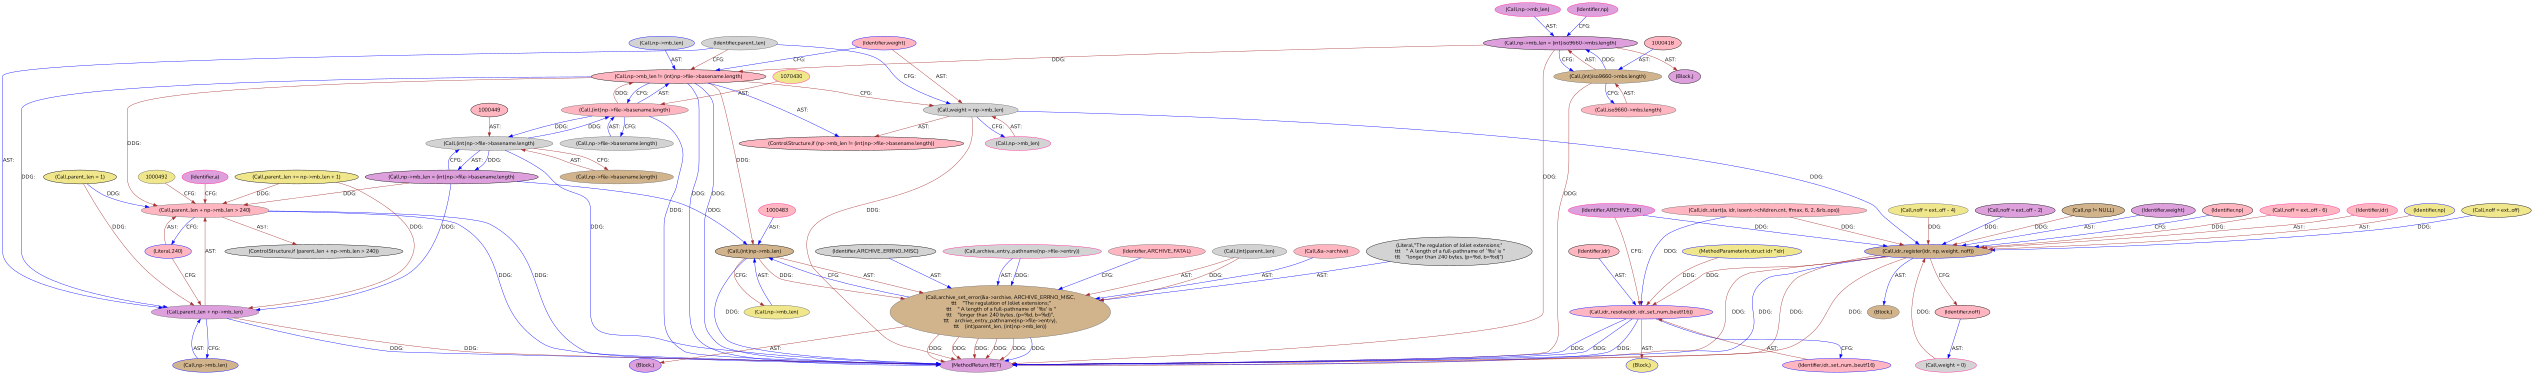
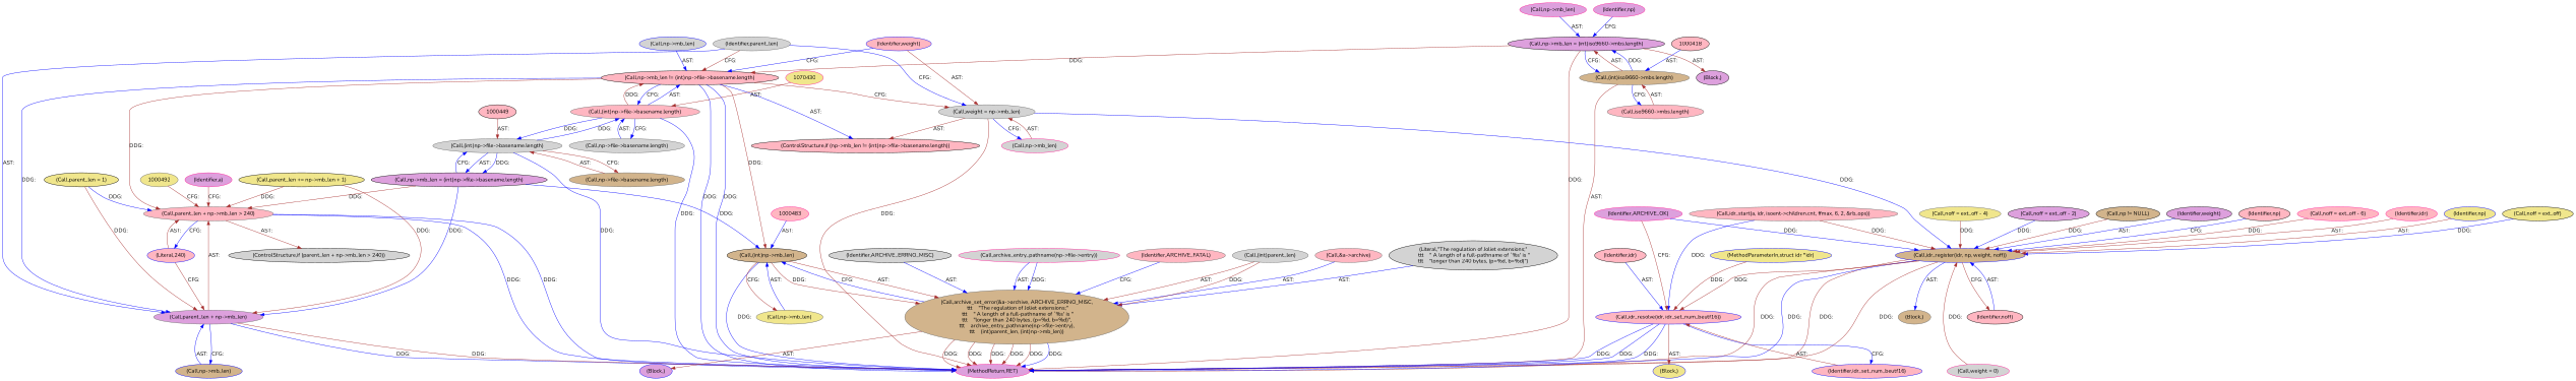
  digraph {
    fontname=Nunito
    node [color=black fillcolor=lightpink fontname=Nunito style=filled]
    edge [color=blue fontname=Nunito]
    n1 [label="(Call,np->mb_len != (int)np->file->basename.length)"]
    n2 [color=gray40 label="(Call,(int)np->file->basename.length)"]
    n3 [color=gray40 fillcolor=lightgrey label="(Call,weight = np->mb_len)"]
    n4 [color=gray40 label="(Call,parent_len + np->mb_len > 240)"]
    n5 [color=gray40 fillcolor=plum label="(Call,parent_len + np->mb_len)"]
    n6 [fillcolor=tan label="(Call,(int)np->mb_len)"]
-   n7 [color=gray40 fillcolor=plum label="(MethodReturn,RET)"]
+   n7 [color=deeppink fillcolor=plum label="(MethodReturn,RET)"]
    n8 [label="(ControlStructure,if (np->mb_len != (int)np->file->basename.length))"]
    n9 [color=gray40 fillcolor=lightgrey label="(Call,(int)np->file->basename.length)"]
    n10 [color=gray40 fillcolor=lightgrey label="(Call,np->file->basename.length)"]
    n11 [color=blue fillcolor=tan label="(Call,idr_register(idr, np, weight, noff))"]
    n12 [color=deeppink fillcolor=lightgrey label="(Call,np->mb_len)"]
    n13 [fillcolor=lightgrey label="(ControlStructure,if (parent_len + np->mb_len > 240))"]
    n14 [color=blue label="(Literal,240)"]
    n15 [color=blue fillcolor=tan label="(Call,np->mb_len)"]
    n16 [color=gray40 fillcolor=tan label="(Call,archive_set_error(&a->archive, ARCHIVE_ERRNO_MISC,\n \t\t\t    \"The regulation of Joliet extensions;\"\n \t\t\t    \" A length of a full-pathname of `%s' is \"\n\t\t\t    \"longer than 240 bytes, (p=%d, b=%d)\",\n\t\t\t    archive_entry_pathname(np->file->entry),\n\t\t\t    (int)parent_len, (int)np->mb_len))"]
    n17 [color=gray40 fillcolor=khaki label="(Call,np->mb_len)"]
    n18 [fillcolor=plum label="(Call,np->mb_len = (int)iso9660->mbs.length)"]
    n19 [color=gray40 fillcolor=tan label="(Call,(int)iso9660->mbs.length)"]
    n20 [fillcolor=plum label="(Block,)"]
    n21 [color=gray40 label="(Call,iso9660->mbs.length)"]
    n22 [fillcolor=plum label="(Call,np->mb_len = (int)np->file->basename.length)"]
    n23 [color=gray40 fillcolor=tan label="(Call,np->file->basename.length)"]
    n24 [color=blue label="(Call,idr_resolve(idr, idr_set_num_beutf16))"]
    n25 [color=gray40 fillcolor=tan label="(Block,)"]
    n26 [label="(Identifier,noff)"]
    n27 [color=blue fillcolor=khaki label="(Block,)"]
    n28 [color=blue label="(Identifier,idr_set_num_beutf16)"]
    n29 [color=blue fillcolor=plum label="(Block,)"]
    n30 [fillcolor=khaki label="(Call,noff = ext_off)"]
    n31 [color=blue fillcolor=khaki label="(MethodParameterIn,struct idr *idr)"]
    n32 [color=deeppink label="(Call,noff = ext_off - 6)"]
    n33 [color=deeppink label="(Identifier,idr)"]
    n34 [color=deeppink fillcolor=plum label="(Identifier,a)"]
    n35 [color=deeppink fillcolor=lightgrey label="(Call,weight = 0)"]
    n36 [color=gray40 label="(Call,&a->archive)"]
    n37 [color=deeppink fillcolor=plum label="(Call,np->mb_len)"]
    n38 [color=blue label="(Identifier,weight)"]
    n39 [fillcolor=lightgrey label="(Literal,\"The regulation of Joliet extensions;\"\n \t\t\t    \" A length of a full-pathname of `%s' is \"\n\t\t\t    \"longer than 240 bytes, (p=%d, b=%d)\")"]
    n40 [fillcolor=khaki label="(Call,parent_len += np->mb_len + 1)"]
    n41 [color=blue fillcolor=khaki label="(Identifier,np)"]
    n42 [color=gray40 label="(Call,idr_start(a, idr, isoent->children.cnt, ffmax, 6, 2, &rb_ops))"]
    n43 [color=deeppink fillcolor=plum label="(Identifier,ARCHIVE_OK)"]
    n44 [fillcolor=khaki label="(Call,parent_len = 1)"]
    n45 [color=gray40 fillcolor=lightgrey label="(Identifier,parent_len)"]
    n46 [color=gray40 fillcolor=khaki label="(Call,noff = ext_off - 4)"]
    n47 [fillcolor=plum label="(Call,noff = ext_off - 2)"]
    n48 [color=deeppink fillcolor=plum label="(Identifier,np)"]
    n49 [fillcolor=lightgrey label="(Identifier,ARCHIVE_ERRNO_MISC)"]
    n50 [fillcolor=tan label="(Call,np != NULL)"]
    n51 [label="(Identifier,idr)"]
    n52 [color=deeppink fillcolor=lightgrey label="(Call,archive_entry_pathname(np->file->entry))"]
    n53 [fillcolor=plum label="(Identifier,weight)"]
    n54 [label="(Identifier,np)"]
    n55 [color=gray40 label="(Identifier,ARCHIVE_FATAL)"]
    n56 [color=blue fillcolor=lightgrey label="(Call,np->mb_len)"]
    n57 [color=gray40 fillcolor=lightgrey label="(Call,(int)parent_len)"]
    1000418
    n59 [color=deeppink fillcolor=khaki label=1070430]
    1000449
    1000492 [color=gray40 fillcolor=khaki]
    1000483 [color=deeppink]
    n1 -> n2 [label="CFG: "]
    n1 -> n3 [color=brown label="CFG: "]
    n1 -> n4 [color=brown label="DDG: "]
    n1 -> n5 [label="DDG: "]
    n1 -> n6 [color=brown label="DDG: "]
    n1 -> n7 [label="DDG: "]
    n1 -> n7 [label="DDG: "]
    n1 -> n8 [label="AST: "]
    n2 -> n1 [label="AST: "]
    n2 -> n1 [color=brown label="DDG: "]
    n2 -> n7 [label="DDG: "]
    n2 -> n9 [label="DDG: "]
    n2 -> n10 [label="CFG: "]
    n3 -> n7 [color=brown label="DDG: "]
    n3 -> n8 [color=brown label="AST: "]
    n3 -> n11 [label="DDG: "]
    n3 -> n12 [label="CFG: "]
    n4 -> n7 [label="DDG: "]
    n4 -> n7 [label="DDG: "]
    n4 -> n13 [color=brown label="AST: "]
    n4 -> n14 [label="CFG: "]
    n5 -> n4 [color=brown label="AST: "]
    n5 -> n7 [label="DDG: "]
    n5 -> n7 [color=brown label="DDG: "]
    n5 -> n15 [label="CFG: "]
    n6 -> n7 [label="DDG: "]
    n6 -> n16 [color=brown label="AST: "]
    n6 -> n16 [color=brown label="DDG: "]
    n6 -> n17 [color=brown label="CFG: "]
    n9 -> n2 [label="DDG: "]
    n9 -> n7 [label="DDG: "]
    n9 -> n22 [label="AST: "]
    n9 -> n22 [label="DDG: "]
    n9 -> n23 [color=brown label="CFG: "]
    n10 -> n2 [label="AST: "]
    n11 -> n7 [color=brown label="DDG: "]
    n11 -> n7 [color=brown label="DDG: "]
    n11 -> n7 [color=brown label="DDG: "]
    n11 -> n7 [label="DDG: "]
    n11 -> n24 [color=brown label="DDG: "]
    n11 -> n25 [label="AST: "]
    n11 -> n26 [color=brown label="CFG: "]
    n12 -> n3 [color=brown label="AST: "]
    n14 -> n4 [color=brown label="AST: "]
    n14 -> n5 [color=brown label="CFG: "]
    n15 -> n5 [label="AST: "]
    n16 -> n6 [label="CFG: "]
    n16 -> n7 [color=brown label="DDG: "]
    n16 -> n7 [color=brown label="DDG: "]
    n16 -> n7 [color=brown label="DDG: "]
    n16 -> n7 [label="DDG: "]
    n16 -> n7 [color=brown label="DDG: "]
    n16 -> n7 [color=brown label="DDG: "]
    n16 -> n29 [color=brown label="AST: "]
    n17 -> n6 [label="AST: "]
    n18 -> n1 [color=brown label="DDG: "]
    n18 -> n7 [color=brown label="DDG: "]
    n18 -> n19 [label="CFG: "]
    n18 -> n20 [color=brown label="AST: "]
-   n19 -> n7 [color=brown label="DDG: "]
+   n19 -> n7 [color=brown label="AST: "]
    n19 -> n18 [color=brown label="AST: "]
    n19 -> n18 [label="DDG: "]
    n19 -> n21 [label="CFG: "]
    n21 -> n19 [color=brown label="AST: "]
    n22 -> n4 [color=brown label="DDG: "]
    n22 -> n5 [label="DDG: "]
    n22 -> n6 [label="DDG: "]
    n22 -> n9 [label="CFG: "]
    n23 -> n9 [color=brown label="AST: "]
    n24 -> n7 [label="DDG: "]
    n24 -> n7 [label="DDG: "]
    n24 -> n7 [label="DDG: "]
    n24 -> n27 [color=brown label="AST: "]
    n24 -> n28 [label="CFG: "]
-   n26 -> n35 [label="AST: "]
+   n26 -> n11 [label="AST: "]
    n28 -> n24 [color=brown label="AST: "]
    n30 -> n11 [label="DDG: "]
    n31 -> n24 [color=brown label="DDG: "]
    n32 -> n11 [color=brown label="DDG: "]
    n33 -> n11 [color=brown label="AST: "]
    n34 -> n4 [color=brown label="CFG: "]
    n35 -> n11 [color=brown label="DDG: "]
    n36 -> n16 [label="AST: "]
    n37 -> n18 [label="AST: "]
    n38 -> n1 [label="CFG: "]
    n38 -> n3 [color=brown label="AST: "]
    n39 -> n16 [label="AST: "]
    n40 -> n4 [color=brown label="DDG: "]
    n40 -> n5 [color=brown label="DDG: "]
    n41 -> n11 [color=brown label="AST: "]
    n42 -> n11 [color=brown label="DDG: "]
    n42 -> n24 [label="DDG: "]
    n43 -> n11 [label="DDG: "]
    n43 -> n24 [color=brown label="CFG: "]
    n44 -> n4 [label="DDG: "]
    n44 -> n5 [color=brown label="DDG: "]
    n45 -> n1 [color=brown label="CFG: "]
    n45 -> n3 [label="CFG: "]
    n45 -> n5 [label="AST: "]
    n46 -> n11 [color=brown label="DDG: "]
    n47 -> n11 [label="DDG: "]
    n48 -> n18 [label="CFG: "]
    n49 -> n16 [label="AST: "]
    n50 -> n11 [color=brown label="DDG: "]
    n51 -> n24 [label="AST: "]
    n52 -> n16 [label="AST: "]
    n52 -> n16 [label="DDG: "]
    n53 -> n11 [label="AST: "]
    n54 -> n11 [label="CFG: "]
    n55 -> n16 [label="CFG: "]
    n56 -> n1 [label="AST: "]
    n57 -> n16 [color=brown label="AST: "]
    n57 -> n16 [color=brown label="DDG: "]
    1000418 -> n19 [label="AST: "]
    n59 -> n2 [color=brown label="AST: "]
    1000449 -> n9 [color=brown label="AST: "]
    1000492 -> n4 [color=brown label="CFG: "]
    1000483 -> n6 [label="AST: "]
  }
